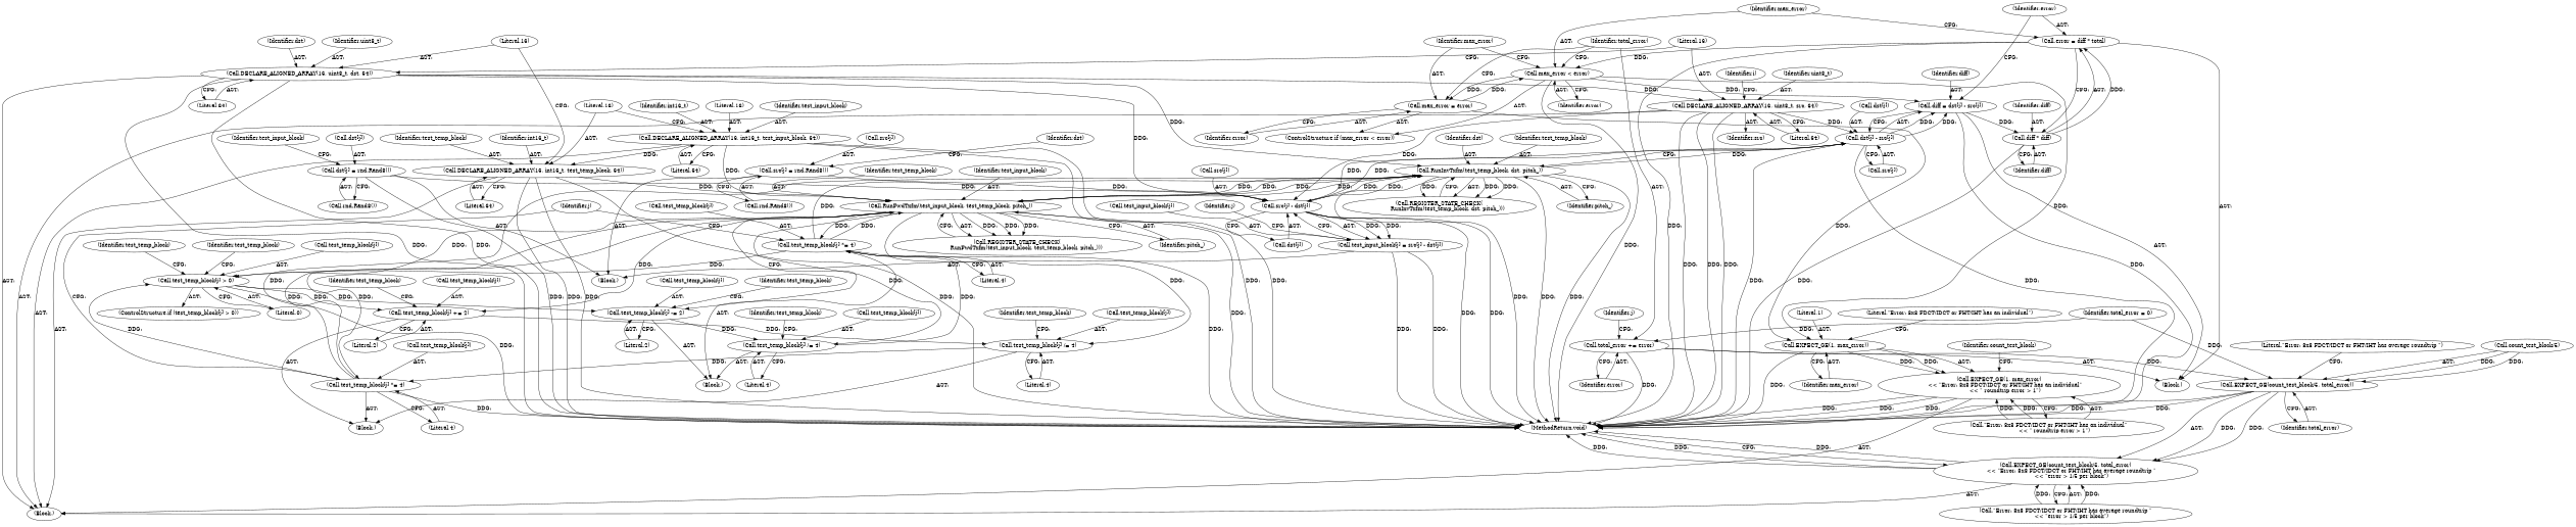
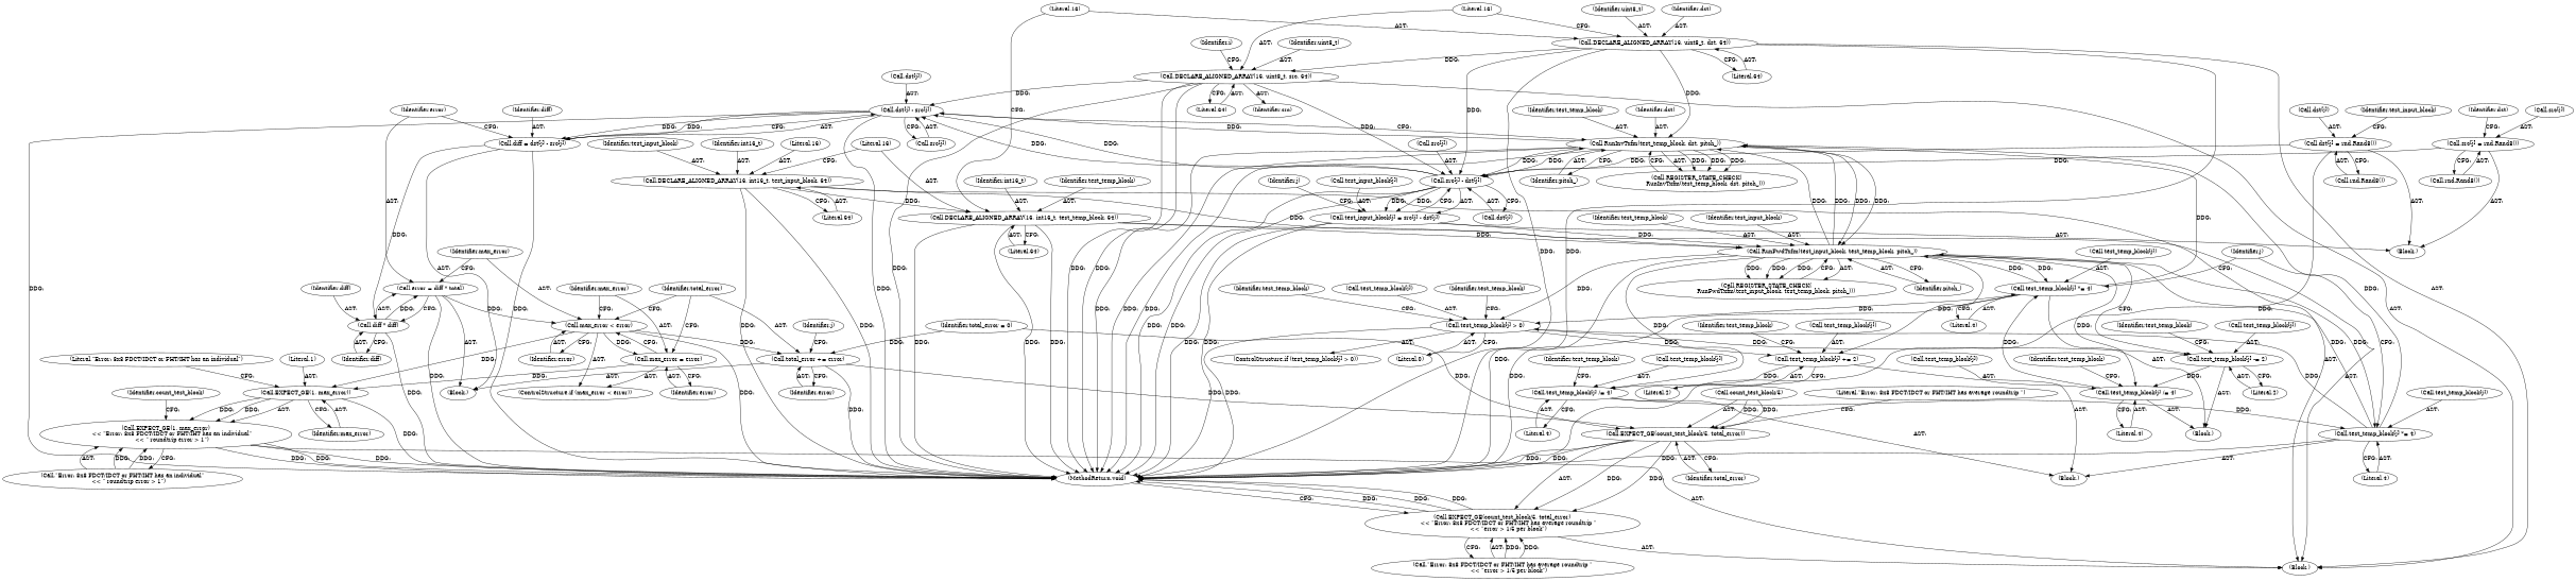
  digraph {
    n1 [label="(Call,error = diff * total)"]
    n2 [label="(Call,diff * diff)"]
    n3 [label="(Call,max_error < error)"]
    n4 [label="(MethodReturn,void)"]
    n5 [label="(Block,)"]
    n6 [label="(Identifier,diff)"]
    n7 [label="(Call,max_error = error)"]
    n8 [label="(Call,EXPECT_GE(1, max_error))"]
    n9 [label="(Call,total_error += error)"]
    n10 [label="(ControlStructure,if (max_error < error))"]
    n11 [label="(Identifier,error)"]
    n12 [label="(Call,EXPECT_GE(count_test_block/5, total_error)\n       << \"Error: 8x8 FDCT/IDCT or FHT/IHT has average roundtrip \"\n       << \"error > 1/5 per block\")"]
    n13 [label="(Call,diff = dst[j] - src[j])"]
    n14 [label="(Call,dst[j] - src[j])"]
    n15 [label="(Call,RunInvTxfm(test_temp_block, dst, pitch_))"]
    n16 [label="(Call,src[j])"]
    n17 [label="(Call,RunFwdTxfm(test_input_block, test_temp_block, pitch_))"]
    n18 [label="(Call,src[j] - dst[j])"]
    n19 [label="(Identifier,pitch_)"]
    n20 [label="(Call,REGISTER_STATE_CHECK(\n          RunInvTxfm(test_temp_block, dst, pitch_)))"]
    n21 [label="(Call,test_temp_block[j] *= 4)"]
    n22 [label="(Call,test_temp_block[j] > 0)"]
    n23 [label="(Call,test_temp_block[j] *= 4)"]
    n24 [label="(Call,test_temp_block[j] /= 4)"]
    n25 [label="(Call,test_temp_block[j] += 2)"]
    n26 [label="(Call,test_temp_block[j] /= 4)"]
    n27 [label="(Call,test_temp_block[j] -= 2)"]
    n28 [label="(Identifier,pitch_)"]
    n29 [label="(Call,REGISTER_STATE_CHECK(\n           RunFwdTxfm(test_input_block, test_temp_block, pitch_)))"]
    n30 [label="(Call,test_input_block[j] = src[j] - dst[j])"]
    n31 [label="(Call,dst[j])"]
    n32 [label="(Literal,4)"]
    n33 [label="(Block,)"]
    n34 [label="(ControlStructure,if (test_temp_block[j] > 0))"]
    n35 [label="(Literal,0)"]
    n36 [label="(Literal,4)"]
    n37 [label="(Block,)"]
    n38 [label="(Literal,4)"]
    n39 [label="(Literal,2)"]
    n40 [label="(Literal,4)"]
    n41 [label="(Literal,2)"]
    n42 [label="(Block,)"]
    n43 [label="(Call,src[j] = rnd.Rand8())"]
    n44 [label="(Call,rnd.Rand8())"]
    n45 [label="(Call,DECLARE_ALIGNED_ARRAY(16, uint8_t, src, 64))"]
    n46 [label="(Literal,64)"]
    n47 [label="(Block,)"]
    n48 [label="(Identifier,src)"]
    n49 [label="(Call,DECLARE_ALIGNED_ARRAY(16, uint8_t, dst, 64))"]
    n50 [label="(Literal,64)"]
    n51 [label="(Call,dst[j] = rnd.Rand8())"]
    n52 [label="(Call,rnd.Rand8())"]
    n53 [label="(Call,DECLARE_ALIGNED_ARRAY(16, int16_t, test_input_block, 64))"]
    n54 [label="(Call,DECLARE_ALIGNED_ARRAY(16, int16_t, test_temp_block, 64))"]
    n55 [label="(Literal,64)"]
    n56 [label="(Literal,64)"]
    n57 [label="(Identifier,error)"]
    n58 [label="(Call,EXPECT_GE(1, max_error)\n       << \"Error: 8x8 FDCT/IDCT or FHT/IHT has an individual\"\n       << \" roundtrip error > 1\")"]
    n59 [label="(Identifier,max_error)"]
    n60 [label="(Call,EXPECT_GE(count_test_block/5, total_error))"]
    n61 [label="(Identifier,error)"]
    n62 [label="(Call,\"Error: 8x8 FDCT/IDCT or FHT/IHT has an individual\"\n       << \" roundtrip error > 1\")"]
    n63 [label="(Identifier,total_error)"]
    n64 [label="(Call,\"Error: 8x8 FDCT/IDCT or FHT/IHT has average roundtrip \"\n       << \"error > 1/5 per block\")"]
    n65 [label="(Identifier,count_test_block)"]
    n66 [label="(Call,dst[j])"]
    n67 [label="(Identifier,test_temp_block)"]
    n68 [label="(Literal,16)"]
    n69 [label="(Identifier,diff)"]
    n70 [label="(Identifier,test_temp_block)"]
    n71 [label="(Call,src[j])"]
    n72 [label="(Identifier,test_temp_block)"]
    n73 [label="(Identifier,diff)"]
    n74 [label="(Call,test_temp_block[j])"]
    n75 [label="(Call,test_temp_block[j])"]
    n76 [label="(Literal,16)"]
    n77 [label="(Call,test_temp_block[j])"]
    n78 [label="(Identifier,j)"]
    n79 [label="(Literal,1)"]
    n80 [label="(Call,test_temp_block[j])"]
    n81 [label="(Call,count_test_block/5)"]
    n82 [label="(Identifier,dst)"]
    n83 [label="(Call,test_input_block[j])"]
    n84 [label="(Identifier,total_error)"]
    n85 [label="(Identifier,error)"]
    n86 [label="(Identifier,test_temp_block)"]
    n87 [label="(Call,dst[j])"]
    n88 [label="(Identifier,i)"]
    n89 [label="(Identifier,total_error = 0)"]
    n90 [label="(Call,test_temp_block[j])"]
    n91 [label="(Call,test_temp_block[j])"]
    n92 [label="(Identifier,max_error)"]
    n93 [label="(Identifier,test_temp_block)"]
    n94 [label="(Literal,16)"]
    n95 [label="(Call,src[j])"]
    n96 [label="(Identifier,test_temp_block)"]
    n97 [label="(Identifier,dst)"]
    n98 [label="(Identifier,j)"]
    n99 [label="(Identifier,int16_t)"]
    n100 [label="(Identifier,j)"]
    n101 [label="(Identifier,test_temp_block)"]
    n102 [label="(Identifier,dst)"]
    n103 [label="(Identifier,max_error)"]
    n104 [label="(Literal,\"Error: 8x8 FDCT/IDCT or FHT/IHT has an individual\")"]
    n105 [label="(Identifier,test_input_block)"]
    n106 [label="(Identifier,test_temp_block)"]
    n107 [label="(Call,test_temp_block[j])"]
    n108 [label="(Literal,16)"]
    n109 [label="(Identifier,test_input_block)"]
    n110 [label="(Identifier,uint8_t)"]
    n111 [label="(Identifier,uint8_t)"]
    n112 [label="(Identifier,int16_t)"]
    n113 [label="(Literal,\"Error: 8x8 FDCT/IDCT or FHT/IHT has average roundtrip \")"]
    n114 [label="(Identifier,test_temp_block)"]
    n115 [label="(Identifier,test_input_block)"]
    n1 -> n2 [label="CFG: "]
    n1 -> n3 [label="DDG: "]
    n1 -> n4 [label="DDG: "]
    n1 -> n5 [label="AST: "]
    n2 -> n1 [label="AST: "]
    n2 -> n1 [label="DDG: "]
    n2 -> n4 [label="DDG: "]
    n2 -> n6 [label="CFG: "]
    n3 -> n4 [label="DDG: "]
    n3 -> n7 [label="DDG: "]
    n3 -> n8 [label="DDG: "]
-   n3 -> n13 [label="DDG: "]
+   n3 -> n9 [label="DDG: "]
    n3 -> n10 [label="AST: "]
    n3 -> n11 [label="CFG: "]
    n4 -> n12 [label="CFG: "]
    n6 -> n2 [label="AST: "]
-   n7 -> n3 [label="DDG: "]
+   n7 -> n3 [label="CFG: "]
    n7 -> n8 [label="DDG: "]
    n7 -> n10 [label="AST: "]
    n7 -> n57 [label="CFG: "]
    n8 -> n4 [label="DDG: "]
    n8 -> n58 [label="AST: "]
    n8 -> n58 [label="DDG: "]
    n8 -> n58 [label="DDG: "]
    n8 -> n59 [label="CFG: "]
    n9 -> n4 [label="DDG: "]
    n9 -> n5 [label="AST: "]
    n9 -> n60 [label="DDG: "]
    n9 -> n61 [label="CFG: "]
    n11 -> n3 [label="AST: "]
    n12 -> n4 [label="DDG: "]
    n12 -> n4 [label="DDG: "]
    n12 -> n4 [label="DDG: "]
    n12 -> n47 [label="AST: "]
    n12 -> n64 [label="CFG: "]
    n13 -> n2 [label="DDG: "]
    n13 -> n4 [label="DDG: "]
    n13 -> n5 [label="AST: "]
    n13 -> n14 [label="CFG: "]
    n14 -> n4 [label="DDG: "]
    n14 -> n4 [label="DDG: "]
    n14 -> n13 [label="AST: "]
    n14 -> n13 [label="DDG: "]
    n14 -> n13 [label="DDG: "]
    n14 -> n15 [label="CFG: "]
    n14 -> n16 [label="CFG: "]
    n15 -> n4 [label="DDG: "]
    n15 -> n4 [label="DDG: "]
    n15 -> n4 [label="DDG: "]
    n15 -> n14 [label="DDG: "]
    n15 -> n17 [label="DDG: "]
    n15 -> n17 [label="DDG: "]
    n15 -> n18 [label="DDG: "]
    n15 -> n19 [label="CFG: "]
    n15 -> n20 [label="AST: "]
    n15 -> n20 [label="DDG: "]
    n15 -> n20 [label="DDG: "]
    n15 -> n20 [label="DDG: "]
    n16 -> n14 [label="AST: "]
    n17 -> n4 [label="DDG: "]
    n17 -> n15 [label="DDG: "]
    n17 -> n15 [label="DDG: "]
    n17 -> n21 [label="DDG: "]
    n17 -> n22 [label="DDG: "]
    n17 -> n23 [label="DDG: "]
    n17 -> n24 [label="DDG: "]
    n17 -> n25 [label="DDG: "]
    n17 -> n26 [label="DDG: "]
    n17 -> n27 [label="CFG: "]
    n17 -> n28 [label="CFG: "]
    n17 -> n29 [label="AST: "]
    n17 -> n29 [label="DDG: "]
    n17 -> n29 [label="DDG: "]
    n17 -> n29 [label="DDG: "]
    n18 -> n4 [label="DDG: "]
    n18 -> n4 [label="DDG: "]
    n18 -> n14 [label="DDG: "]
    n18 -> n14 [label="DDG: "]
    n18 -> n15 [label="DDG: "]
    n18 -> n30 [label="AST: "]
    n18 -> n30 [label="DDG: "]
    n18 -> n30 [label="DDG: "]
    n18 -> n31 [label="CFG: "]
    n19 -> n15 [label="AST: "]
    n20 -> n15 [label="CFG: "]
    n21 -> n4 [label="DDG: "]
    n21 -> n15 [label="DDG: "]
    n21 -> n17 [label="DDG: "]
    n21 -> n22 [label="DDG: "]
    n21 -> n32 [label="CFG: "]
    n21 -> n33 [label="AST: "]
    n22 -> n4 [label="DDG: "]
    n22 -> n25 [label="DDG: "]
    n22 -> n27 [label="DDG: "]
    n22 -> n34 [label="AST: "]
    n22 -> n35 [label="CFG: "]
    n23 -> n4 [label="DDG: "]
    n23 -> n15 [label="DDG: "]
    n23 -> n17 [label="DDG: "]
    n23 -> n22 [label="DDG: "]
    n23 -> n36 [label="CFG: "]
    n23 -> n37 [label="AST: "]
    n24 -> n23 [label="DDG: "]
    n24 -> n37 [label="AST: "]
    n24 -> n38 [label="CFG: "]
    n25 -> n24 [label="DDG: "]
    n25 -> n37 [label="AST: "]
    n25 -> n39 [label="CFG: "]
    n26 -> n21 [label="DDG: "]
    n26 -> n33 [label="AST: "]
    n26 -> n40 [label="CFG: "]
    n27 -> n26 [label="DDG: "]
    n27 -> n33 [label="AST: "]
    n27 -> n41 [label="CFG: "]
    n28 -> n17 [label="AST: "]
    n29 -> n17 [label="CFG: "]
    n30 -> n4 [label="DDG: "]
    n30 -> n4 [label="DDG: "]
+   n30 -> n17 [label="DDG: "]
    n30 -> n18 [label="CFG: "]
    n30 -> n42 [label="AST: "]
    n31 -> n18 [label="AST: "]
    n32 -> n21 [label="AST: "]
    n35 -> n22 [label="AST: "]
    n36 -> n23 [label="AST: "]
    n38 -> n24 [label="AST: "]
    n39 -> n25 [label="AST: "]
    n40 -> n26 [label="AST: "]
    n41 -> n27 [label="AST: "]
    n43 -> n18 [label="DDG: "]
    n43 -> n42 [label="AST: "]
    n43 -> n44 [label="CFG: "]
    n44 -> n43 [label="AST: "]
    n45 -> n4 [label="DDG: "]
    n45 -> n4 [label="DDG: "]
    n45 -> n4 [label="DDG: "]
    n45 -> n14 [label="DDG: "]
    n45 -> n18 [label="DDG: "]
    n45 -> n46 [label="CFG: "]
    n45 -> n47 [label="AST: "]
    n45 -> n48 [label="AST: "]
    n46 -> n45 [label="AST: "]
    n49 -> n4 [label="DDG: "]
    n49 -> n4 [label="DDG: "]
    n49 -> n15 [label="DDG: "]
    n49 -> n18 [label="DDG: "]
    n49 -> n45 [label="DDG: "]
    n49 -> n47 [label="AST: "]
    n49 -> n50 [label="CFG: "]
    n50 -> n49 [label="AST: "]
    n51 -> n4 [label="DDG: "]
    n51 -> n18 [label="DDG: "]
    n51 -> n42 [label="AST: "]
    n51 -> n52 [label="CFG: "]
    n52 -> n51 [label="AST: "]
    n53 -> n4 [label="DDG: "]
    n53 -> n4 [label="DDG: "]
    n53 -> n17 [label="DDG: "]
    n53 -> n47 [label="AST: "]
    n53 -> n54 [label="DDG: "]
    n53 -> n55 [label="CFG: "]
    n54 -> n4 [label="DDG: "]
    n54 -> n4 [label="DDG: "]
    n54 -> n4 [label="DDG: "]
    n54 -> n17 [label="DDG: "]
    n54 -> n47 [label="AST: "]
    n54 -> n56 [label="CFG: "]
    n55 -> n53 [label="AST: "]
    n56 -> n54 [label="AST: "]
    n57 -> n7 [label="AST: "]
    n58 -> n4 [label="DDG: "]
    n58 -> n4 [label="DDG: "]
    n58 -> n4 [label="DDG: "]
    n58 -> n47 [label="AST: "]
    n58 -> n62 [label="CFG: "]
    n59 -> n8 [label="AST: "]
    n60 -> n4 [label="DDG: "]
    n60 -> n4 [label="DDG: "]
    n60 -> n12 [label="AST: "]
    n60 -> n12 [label="DDG: "]
    n60 -> n12 [label="DDG: "]
    n60 -> n63 [label="CFG: "]
    n61 -> n9 [label="AST: "]
    n62 -> n58 [label="AST: "]
    n62 -> n58 [label="DDG: "]
    n62 -> n58 [label="DDG: "]
    n63 -> n60 [label="AST: "]
    n64 -> n12 [label="AST: "]
    n64 -> n12 [label="DDG: "]
    n64 -> n12 [label="DDG: "]
    n65 -> n58 [label="CFG: "]
    n66 -> n51 [label="AST: "]
    n67 -> n17 [label="AST: "]
    n68 -> n53 [label="AST: "]
    n69 -> n2 [label="AST: "]
    n70 -> n27 [label="CFG: "]
    n71 -> n43 [label="AST: "]
    n72 -> n24 [label="CFG: "]
    n73 -> n13 [label="AST: "]
    n74 -> n24 [label="AST: "]
    n75 -> n25 [label="AST: "]
    n76 -> n53 [label="CFG: "]
    n76 -> n54 [label="AST: "]
    n77 -> n27 [label="AST: "]
    n78 -> n21 [label="CFG: "]
    n78 -> n23 [label="CFG: "]
    n79 -> n8 [label="AST: "]
    n80 -> n23 [label="AST: "]
    n81 -> n60 [label="AST: "]
    n81 -> n60 [label="DDG: "]
    n81 -> n60 [label="DDG: "]
    n82 -> n43 [label="CFG: "]
    n83 -> n30 [label="AST: "]
    n84 -> n3 [label="CFG: "]
    n84 -> n7 [label="CFG: "]
    n84 -> n9 [label="AST: "]
    n85 -> n1 [label="AST: "]
    n85 -> n13 [label="CFG: "]
    n86 -> n26 [label="CFG: "]
    n87 -> n14 [label="AST: "]
    n88 -> n45 [label="CFG: "]
    n89 -> n9 [label="DDG: "]
    n89 -> n60 [label="DDG: "]
    n90 -> n22 [label="AST: "]
    n91 -> n21 [label="AST: "]
    n92 -> n3 [label="CFG: "]
    n92 -> n7 [label="AST: "]
    n93 -> n54 [label="AST: "]
    n94 -> n45 [label="AST: "]
    n94 -> n49 [label="CFG: "]
    n95 -> n18 [label="AST: "]
    n96 -> n15 [label="AST: "]
    n97 -> n15 [label="AST: "]
    n98 -> n30 [label="CFG: "]
    n99 -> n54 [label="AST: "]
    n100 -> n9 [label="CFG: "]
    n101 -> n25 [label="CFG: "]
    n102 -> n49 [label="AST: "]
    n103 -> n1 [label="CFG: "]
    n103 -> n3 [label="AST: "]
    n104 -> n8 [label="CFG: "]
    n105 -> n53 [label="AST: "]
    n106 -> n22 [label="CFG: "]
    n107 -> n26 [label="AST: "]
    n108 -> n49 [label="AST: "]
    n108 -> n54 [label="CFG: "]
    n109 -> n17 [label="AST: "]
    n110 -> n49 [label="AST: "]
    n111 -> n45 [label="AST: "]
    n112 -> n53 [label="AST: "]
    n113 -> n60 [label="CFG: "]
    n114 -> n22 [label="CFG: "]
    n115 -> n51 [label="CFG: "]
  }
